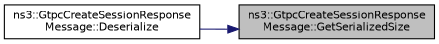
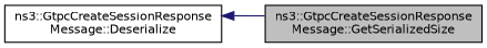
  digraph {
    rankdir=RL
    node [color=black fontname=Helvetica fontsize=10 shape=record style=filled]
    n1 [fillcolor=grey75 fontcolor=black height=0.2 label="ns3::GtpcCreateSessionResponse\lMessage::GetSerializedSize" width=0.4]
    n2 [fillcolor=white height=0.2 label="ns3::GtpcCreateSessionResponse\lMessage::Deserialize" width=0.4]
-   n1 -> n2 [color=midnightblue dir=back fontname=Helvetica fontsize=10 labelfontname=Helvetica labelfontsize=10 style=solid]
+   n2 -> n1 [color=midnightblue dir=back fontname=Helvetica fontsize=10 labelfontname=Helvetica labelfontsize=10 style=solid]
  }
